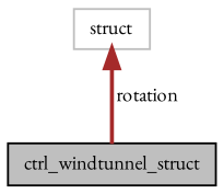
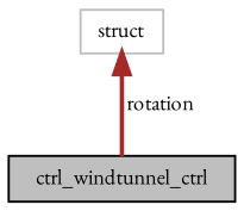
  digraph {
    fontname="EB Garamond"
    node [fontname="EB Garamond" fontsize=10 shape=record style=filled]
-   n1 [color=black fillcolor=grey75 fontcolor=black height=0.2 label=ctrl_windtunnel_struct width=0.4]
+   n1 [color=black fillcolor=grey75 fontcolor=black height=0.2 label=ctrl_windtunnel_ctrl width=0.4]
    n2 [color=grey75 fillcolor=white height=0.2 label=struct width=0.4]
    n2 -> n1 [color=brown dir=back fontname="EB Garamond" fontsize=10 label=" rotation" labelfontname=FreeSans labelfontsize=10 style=bold]
  }
